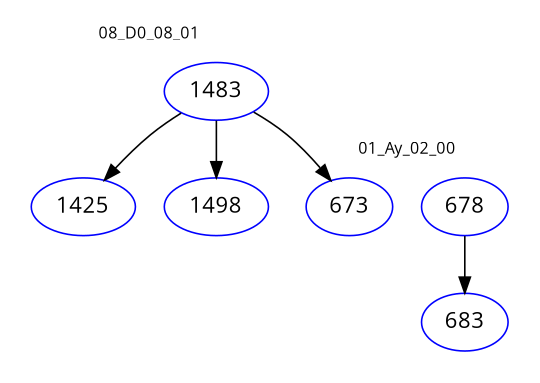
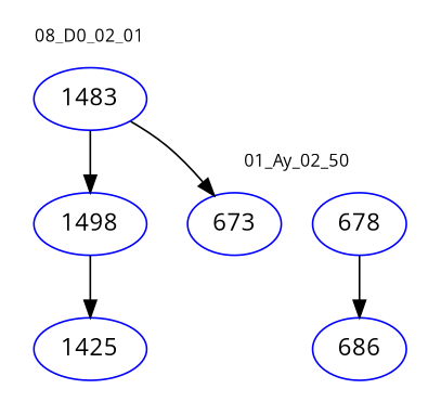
  digraph {
    fontname="Open Sans"
    node [color=blue fontname="Open Sans"]
    edge [color=black fontname="Open Sans"]
    n1 [label=678]
    n2 [label=673]
-   n3 [label=683]
+   n3 [label=686]
    n4 [label=1483]
    n5 [label=1425]
    n6 [label=1498]
    subgraph cluster_1 {
      color=white
      fontsize=10
-     label="01_Ay_02_00"
+     label="01_Ay_02_50"
      n1
      n2
      n3
    }
    subgraph cluster_2 {
      color=white
      fontsize=10
-     label="08_D0_08_01"
+     label="08_D0_02_01"
      n4
      n5
      n6
    }
    n1 -> n3
    n4 -> n2
-   n4 -> n5
+   n6 -> n5
    n4 -> n6
  }
